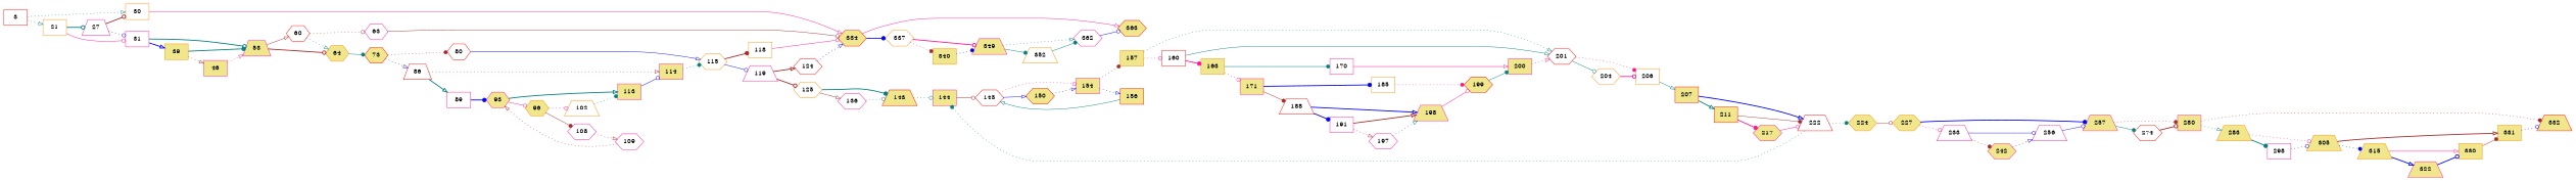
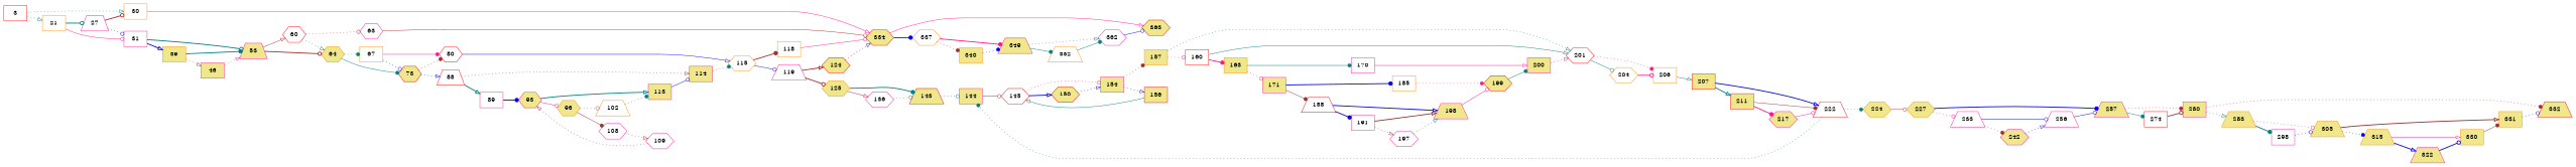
  strict digraph {
    rankdir=LR
    node [color=deeppink fillcolor=khaki shape=box style=filled]
    edge [arrowhead=onormal color=teal cond=true style=dotted]
    3 [color=red entry=true fillcolor=white]
    30 [color=darkorange fillcolor=white]
    21 [color=darkorange fillcolor=white]
    334 [color=red shape=hexagon]
    27 [fillcolor=white shape=trapezium]
    31 [fillcolor=white]
    337 [color=darkorange fillcolor=white shape=hexagon]
    363 [color=red shape=hexagon]
    39 [color=darkorange]
    53 [shape=trapezium]
    46
    60 [color=red fillcolor=white shape=hexagon]
    64 [color=darkorange shape=hexagon]
    340 [color=darkorange]
    349 [shape=trapezium]
    63 [fillcolor=white shape=hexagon]
+   67 [color=darkorange fillcolor=white]
    73 [color=red shape=hexagon]
    80 [color=red fillcolor=white shape=hexagon]
-   86 [color=red fillcolor=white shape=trapezium]
+   86 [color=red fillcolor=white shape=trapezium label=88]
    115 [color=darkorange fillcolor=white shape=hexagon]
    89 [fillcolor=white]
    114
    118 [color=darkorange fillcolor=white]
    119 [fillcolor=white shape=trapezium]
    93 [shape=hexagon]
-   124 [color=red fillcolor=white shape=hexagon]
-   125 [color=darkorange fillcolor=white shape=hexagon]
+   124 [color=red shape=hexagon]
+   125 [color=darkorange shape=hexagon]
    96 [color=darkorange shape=hexagon]
    113
    102 [color=darkorange fillcolor=white shape=trapezium]
    108 [fillcolor=white shape=hexagon]
    109 [fillcolor=white shape=hexagon]
    136 [fillcolor=white shape=hexagon]
    143 [color=red shape=trapezium]
    144
    145 [color=red fillcolor=white shape=hexagon]
    150 [color=red shape=hexagon]
    154
    156 [color=red]
    157 [color=darkorange]
    160 [color=red fillcolor=white]
    201 [color=red fillcolor=white shape=hexagon]
    163 [color=darkorange]
    204 [color=darkorange fillcolor=white shape=hexagon]
    206 [color=darkorange fillcolor=white]
    170 [fillcolor=white]
    171
    207 [color=red]
    200
    185 [color=darkorange fillcolor=white]
    188 [color=red fillcolor=white shape=trapezium]
    199 [color=red shape=hexagon]
    191 [fillcolor=white]
    198 [shape=trapezium]
    197 [fillcolor=white shape=hexagon]
    211 [color=red]
    222 [color=red fillcolor=white shape=trapezium]
    217 [shape=hexagon]
    224 [color=darkorange shape=hexagon]
    227 [color=darkorange shape=hexagon]
    233 [fillcolor=white shape=trapezium]
    257 [shape=trapezium]
    242 [shape=hexagon]
    256 [fillcolor=white shape=trapezium]
-   274 [color=red fillcolor=white shape=hexagon]
+   274 [color=red fillcolor=white]
    280
    283 [color=darkorange shape=trapezium]
    332 [color=red shape=trapezium]
    298 [fillcolor=white]
    305 [color=darkorange shape=trapezium]
    315 [color=darkorange shape=trapezium]
    331 [color=darkorange]
    322 [shape=trapezium]
    330 [color=darkorange]
    352 [color=darkorange fillcolor=white shape=trapezium]
    362 [fillcolor=white shape=hexagon]
    3 -> 30
    3 -> 21 [cond=false]
    30 -> 334 [color=deeppink style=solid cond=""]
    21 -> 27 [arrowhead=odot style=bold]
    21 -> 31 [arrowhead=odot color=deeppink cond=false style=solid]
    334 -> 337 [arrowhead=dot color=blue style=bold]
    334 -> 363 [color=deeppink cond=false style=solid]
    27 -> 30 [arrowhead=odot color=brown cond=false style=bold]
    27 -> 31 [arrowhead=odot color=blue]
    31 -> 39 [color=blue style=bold]
    31 -> 53 [arrowhead=odot cond=false style=bold]
    337 -> 340 [arrowhead=dot color=brown]
-   337 -> 349 [arrowhead=odot color=deeppink cond=false style=bold]
+   337 -> 349 [arrowhead=dot color=deeppink cond=false style=bold]
    39 -> 53 [arrowhead=dot cond=false style=bold]
    39 -> 46 [color=brown]
    53 -> 60 [color=brown style=solid]
    53 -> 64 [arrowhead=odot color=brown cond=false style=bold]
    46 -> 53 [color=deeppink cond=""]
    60 -> 64 [cond=false]
    60 -> 63 [arrowhead=odot color=brown]
+   64 -> 67 [arrowhead=dot]
    64 -> 73 [arrowhead=dot cond=false style=solid]
    340 -> 349 [arrowhead=dot color=blue cond=""]
    349 -> 352 [arrowhead=dot style=solid]
    349 -> 362 [cond=false]
    63 -> 334 [arrowhead=odot color=brown style=solid cond=""]
+   67 -> 73 [arrowhead=odot color=blue cond=false]
+   67 -> 80 [arrowhead=dot color=deeppink style=solid]
    73 -> 80 [arrowhead=dot color=brown]
    73 -> 86 [color=blue cond=false]
    80 -> 115 [color=blue style=solid cond=""]
    86 -> 89 [style=bold]
    86 -> 114 [color=brown cond=false]
    115 -> 118 [arrowhead=dot color=brown style=bold]
    115 -> 119 [arrowhead=odot color=blue cond=false style=solid]
    89 -> 93 [arrowhead=dot color=blue style=bold cond=""]
    114 -> 115 [arrowhead=dot cond=""]
    118 -> 334 [arrowhead=odot color=deeppink style=solid cond=""]
    119 -> 124 [color=brown style=bold]
    119 -> 125 [arrowhead=odot color=brown cond=false style=bold]
    93 -> 96 [arrowhead=odot color=deeppink style=solid]
    93 -> 113 [cond=false style=bold]
    124 -> 334 [color=blue cond=""]
    125 -> 136 [color=brown style=solid]
    125 -> 143 [arrowhead=dot cond=false style=bold]
    96 -> 102 [arrowhead=odot color=deeppink]
    96 -> 108 [arrowhead=dot color=brown cond=false style=solid]
    113 -> 114 [arrowhead=odot color=blue style=solid cond=""]
    102 -> 113 [arrowhead=dot cond=""]
    108 -> 109 [color=brown cond=""]
    109 -> 93 [color=brown cond=""]
    136 -> 143 [arrowhead=odot cond=""]
    143 -> 144 [arrowhead=odot cond=""]
    144 -> 145 [arrowhead=odot color=brown style=solid cond=""]
-   145 -> 150 [color=blue style=solid]
+   145 -> 150 [color=blue style=bold]
    145 -> 154 [arrowhead=odot color=deeppink cond=false]
    150 -> 154 [color=blue cond=""]
    154 -> 156 [color=blue]
    154 -> 157 [arrowhead=dot color=brown cond=false]
    156 -> 145 [style=solid cond=""]
    157 -> 160 [arrowhead=odot color=deeppink]
    157 -> 201 [cond=false]
    160 -> 201 [cond=false style=solid]
    160 -> 163 [arrowhead=dot color=deeppink style=bold]
    201 -> 204 [arrowhead=odot style=solid]
    201 -> 206 [arrowhead=dot color=deeppink cond=false]
    163 -> 170 [arrowhead=dot style=solid]
    163 -> 171 [arrowhead=odot color=deeppink cond=false]
    204 -> 206 [arrowhead=odot color=deeppink style=bold cond=""]
    206 -> 207 [style=solid cond=""]
    170 -> 200 [color=deeppink style=solid cond=""]
    171 -> 185 [arrowhead=dot color=blue style=bold]
    171 -> 188 [arrowhead=dot color=brown cond=false style=solid]
    207 -> 211 [style=bold]
    207 -> 222 [color=blue cond=false style=bold]
    200 -> 201 [color=deeppink cond=""]
    185 -> 199 [arrowhead=dot color=deeppink cond=""]
    188 -> 191 [arrowhead=dot color=blue style=bold]
    188 -> 198 [color=blue cond=false style=bold]
    199 -> 200 [arrowhead=dot style=solid cond=""]
    191 -> 198 [color=brown cond=false style=bold]
    191 -> 197 [color=brown]
    198 -> 199 [arrowhead=odot color=deeppink style=solid cond=""]
    197 -> 198 [cond=""]
    211 -> 222 [arrowhead=dot color=brown cond=false style=solid]
    211 -> 217 [arrowhead=dot color=deeppink style=bold]
    222 -> 144 [arrowhead=dot]
    222 -> 224 [arrowhead=dot cond=false]
    217 -> 222 [arrowhead=odot color=deeppink style=solid cond=""]
    224 -> 227 [arrowhead=odot color=brown style=solid]
    227 -> 233 [arrowhead=odot color=deeppink]
    227 -> 257 [arrowhead=dot color=blue cond=false style=bold]
    233 -> 242 [arrowhead=dot color=brown]
    233 -> 256 [arrowhead=odot color=blue cond=false style=solid]
    257 -> 274 [arrowhead=dot style=solid]
    257 -> 280 [arrowhead=dot color=brown cond=false]
    242 -> 256 [color=blue cond=""]
    256 -> 257 [arrowhead=odot color=blue style=solid cond=""]
    274 -> 280 [arrowhead=odot color=brown style=bold cond=""]
    280 -> 283
    280 -> 332 [arrowhead=dot color=brown cond=false]
    283 -> 298 [arrowhead=dot style=bold]
    283 -> 305 [arrowhead=odot color=deeppink cond=false]
    298 -> 305 [arrowhead=odot color=blue cond=""]
    305 -> 315 [arrowhead=dot color=blue]
    305 -> 331 [color=brown cond=false style=bold]
    315 -> 322 [color=blue style=bold]
    315 -> 330 [color=deeppink cond=false style=solid]
    331 -> 332 [arrowhead=odot color=blue cond=""]
    322 -> 330 [arrowhead=odot color=blue style=bold cond=""]
    330 -> 331 [arrowhead=dot color=brown style=solid cond=""]
    352 -> 362 [arrowhead=dot style=solid cond=""]
    362 -> 363 [arrowhead=odot color=blue style=solid cond=""]
  }
